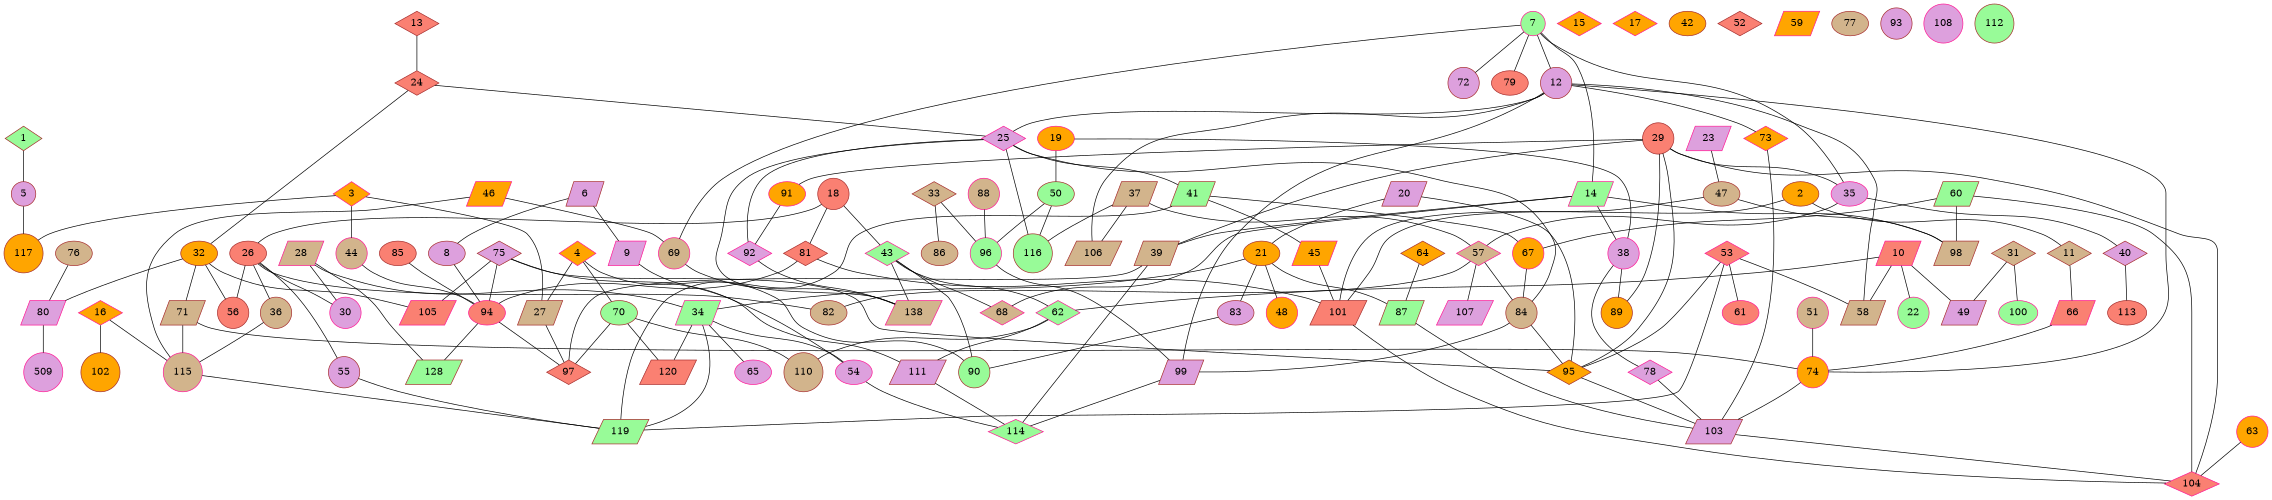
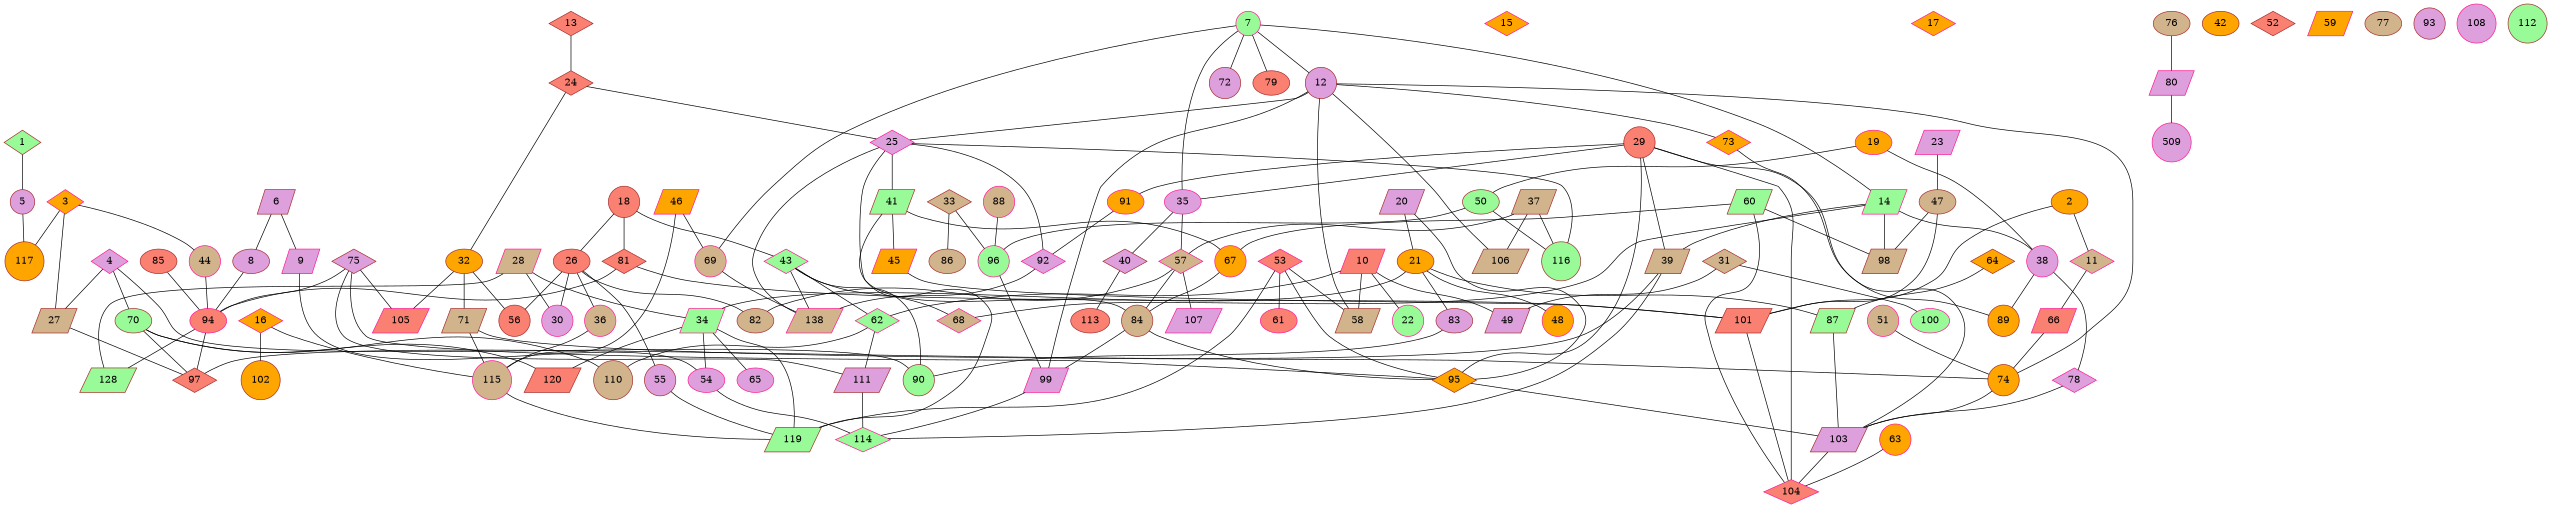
  graph {
    node [color=brown fillcolor=plum shape=parallelogram style=filled]
    1 [fillcolor=palegreen shape=diamond]
    5 [shape=circle]
    117 [fillcolor=orange shape=circle]
    2 [fillcolor=orange shape=ellipse]
-   11 [fillcolor=tan shape=diamond]
+   11 [color=deeppink fillcolor=tan shape=diamond]
    101 [fillcolor=salmon]
    66 [color=deeppink fillcolor=salmon]
    104 [color=deeppink fillcolor=salmon shape=diamond]
    3 [color=deeppink fillcolor=orange shape=diamond]
    27 [fillcolor=tan]
    44 [color=deeppink fillcolor=tan shape=circle]
    97 [fillcolor=salmon shape=diamond]
    94 [color=deeppink fillcolor=salmon shape=ellipse]
-   4 [color=deeppink fillcolor=orange shape=diamond]
+   4 [color=deeppink shape=diamond]
    70 [fillcolor=palegreen shape=ellipse]
    90 [fillcolor=palegreen shape=circle]
    120 [fillcolor=salmon]
    110 [fillcolor=tan shape=circle]
    8 [shape=ellipse]
    6
    9 [color=deeppink]
    54 [color=deeppink shape=ellipse]
    7 [color=deeppink fillcolor=palegreen shape=circle]
    12 [shape=circle]
    14 [color=deeppink fillcolor=palegreen]
    35 [color=deeppink shape=ellipse]
    69 [color=deeppink fillcolor=tan shape=circle]
    72 [shape=circle]
    79 [fillcolor=salmon shape=ellipse]
    58 [fillcolor=tan]
    25 [color=deeppink shape=diamond]
    73 [color=deeppink fillcolor=orange shape=diamond]
-   74 [color=deeppink fillcolor=orange shape=circle]
-   99
+   74 [fillcolor=orange shape=circle]
+   99 [color=deeppink]
    106 [fillcolor=tan]
    38 [color=deeppink shape=circle]
    39 [fillcolor=tan]
    68 [color=deeppink fillcolor=tan shape=diamond]
    98 [fillcolor=tan]
    40 [shape=diamond]
    57 [color=deeppink fillcolor=tan shape=diamond]
    n42 [color=deeppink fillcolor=tan label=138]
    n43 [fillcolor=palegreen label=128]
    114 [color=deeppink fillcolor=palegreen shape=diamond]
    10 [color=deeppink fillcolor=salmon]
    22 [color=deeppink fillcolor=palegreen shape=circle]
    49
    62 [color=deeppink fillcolor=palegreen shape=diamond]
    111
    41 [fillcolor=palegreen]
    84 [fillcolor=tan shape=circle]
    92 [color=deeppink shape=diamond]
    116 [fillcolor=palegreen shape=circle]
    103
    13 [fillcolor=salmon shape=diamond]
    24 [fillcolor=salmon shape=diamond]
    32 [fillcolor=orange shape=ellipse]
    89 [fillcolor=orange shape=circle]
    78 [color=deeppink shape=diamond]
    15 [color=deeppink fillcolor=orange shape=diamond]
    16 [color=deeppink fillcolor=orange shape=diamond]
    102 [fillcolor=orange shape=circle]
    115 [color=deeppink fillcolor=tan shape=circle]
    119 [fillcolor=palegreen]
    17 [color=deeppink fillcolor=orange shape=diamond]
    18 [fillcolor=salmon shape=circle]
    26 [fillcolor=salmon shape=ellipse]
    43 [color=deeppink fillcolor=palegreen shape=diamond]
    81 [fillcolor=salmon shape=diamond]
    30 [color=deeppink shape=circle]
-   36 [fillcolor=tan shape=circle]
+   36 [color=deeppink fillcolor=tan shape=circle]
    55 [shape=circle]
    56 [fillcolor=salmon shape=circle]
    82 [fillcolor=tan shape=ellipse]
    19 [color=deeppink fillcolor=orange shape=ellipse]
    50 [fillcolor=palegreen shape=ellipse]
    96 [color=deeppink fillcolor=palegreen shape=circle]
    21 [fillcolor=orange shape=ellipse]
    20
    95 [fillcolor=orange shape=diamond]
    34 [color=deeppink fillcolor=palegreen]
    48 [color=deeppink fillcolor=orange shape=circle]
    83 [shape=ellipse]
    87 [fillcolor=palegreen]
    65 [color=deeppink shape=ellipse]
    23 [color=deeppink]
    47 [fillcolor=tan shape=ellipse]
    71 [fillcolor=tan]
    80 [color=deeppink]
    105 [color=deeppink fillcolor=salmon]
    45 [color=deeppink fillcolor=orange]
    67 [color=deeppink fillcolor=orange shape=circle]
    28 [color=deeppink fillcolor=tan]
    29 [fillcolor=salmon shape=circle]
    91 [color=deeppink fillcolor=orange shape=ellipse]
    31 [fillcolor=tan shape=diamond]
    100 [color=deeppink fillcolor=palegreen shape=ellipse]
    n98 [color=deeppink label=509 shape=circle]
    33 [fillcolor=tan shape=diamond]
    86 [fillcolor=tan shape=ellipse]
    113 [fillcolor=salmon shape=ellipse]
    107 [color=deeppink]
    37 [fillcolor=tan]
    42 [fillcolor=orange shape=ellipse]
    46 [color=deeppink fillcolor=orange]
    51 [color=deeppink fillcolor=tan shape=circle]
    52 [fillcolor=salmon shape=diamond]
    53 [color=deeppink fillcolor=salmon shape=diamond]
    61 [color=deeppink fillcolor=salmon shape=ellipse]
    59 [color=deeppink fillcolor=orange]
    60 [fillcolor=palegreen]
    63 [color=deeppink fillcolor=orange shape=circle]
    64 [fillcolor=orange shape=diamond]
    75 [shape=diamond]
    76 [fillcolor=tan shape=ellipse]
    77 [fillcolor=tan shape=ellipse]
    85 [fillcolor=salmon shape=ellipse]
    88 [color=deeppink fillcolor=tan shape=circle]
    93 [shape=circle]
    108 [color=deeppink shape=circle]
    112 [fillcolor=palegreen shape=circle]
    1 -- 5
    5 -- 117
    2 -- 11
    2 -- 101
    11 -- 66
    101 -- 104
    66 -- 74
    3 -- 117
    3 -- 27
    3 -- 44
    27 -- 97
    44 -- 94
    94 -- 97
    94 -- n43
    4 -- 27
    4 -- 70
    4 -- 90
    70 -- 97
    70 -- 120
    70 -- 110
    8 -- 94
    6 -- 8
    6 -- 9
    9 -- 54
    54 -- 114
    7 -- 12
    7 -- 14
    7 -- 35
    7 -- 69
    7 -- 72
    7 -- 79
    12 -- 58
    12 -- 25
    12 -- 73
    12 -- 74
    12 -- 99
    12 -- 106
    14 -- 38
    14 -- 39
    14 -- 68
    14 -- 98
    35 -- 40
    35 -- 57
    69 -- n42
    25 -- n42
    25 -- 41
    25 -- 84
    25 -- 92
    25 -- 116
    73 -- 103
    74 -- 103
    99 -- 114
    38 -- 89
    38 -- 78
    39 -- 97
    39 -- 114
    40 -- 113
    57 -- 84
    57 -- 82
    57 -- 107
    10 -- 58
    10 -- 22
    10 -- 49
    10 -- 62
    62 -- 110
    62 -- 111
    111 -- 114
    41 -- 119
    41 -- 45
    41 -- 67
    84 -- 99
    84 -- 95
    92 -- n42
    103 -- 104
    13 -- 24
    24 -- 25
    24 -- 32
    32 -- 56
    32 -- 71
-   32 -- 80
    32 -- 105
    78 -- 103
    16 -- 102
    16 -- 115
    115 -- 119
    18 -- 26
    18 -- 43
    18 -- 81
    26 -- 30
    26 -- 36
    26 -- 55
    26 -- 56
    26 -- 82
    43 -- 90
    43 -- 68
    43 -- n42
    43 -- 62
    81 -- 101
    81 -- 94
    36 -- 115
    55 -- 119
    19 -- 38
    19 -- 50
    50 -- 116
    50 -- 96
    96 -- 99
    21 -- 34
    21 -- 48
    21 -- 83
    21 -- 87
    20 -- 21
    20 -- 95
    95 -- 103
    34 -- 120
    34 -- 54
    34 -- 119
    34 -- 65
    83 -- 90
    87 -- 103
    23 -- 47
    47 -- 101
    47 -- 98
    71 -- 74
    71 -- 115
    80 -- n98
    45 -- 101
    67 -- 84
    28 -- n43
    28 -- 30
    28 -- 34
    29 -- 104
    29 -- 35
    29 -- 39
    29 -- 89
    29 -- 95
    29 -- 91
    91 -- 92
    31 -- 49
    31 -- 100
    33 -- 96
    33 -- 86
    37 -- 106
    37 -- 57
    37 -- 116
    46 -- 69
    46 -- 115
    51 -- 74
    53 -- 58
    53 -- 119
    53 -- 95
    53 -- 61
    60 -- 104
    60 -- 98
    60 -- 67
    63 -- 104
    64 -- 87
    75 -- 94
    75 -- 111
    75 -- 95
    75 -- 105
    76 -- 80
    85 -- 94
    88 -- 96
  }
